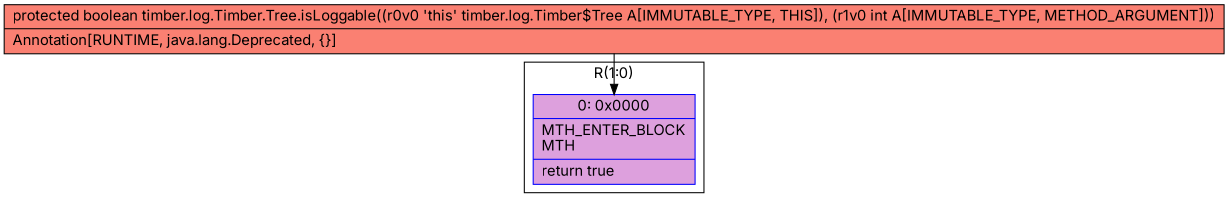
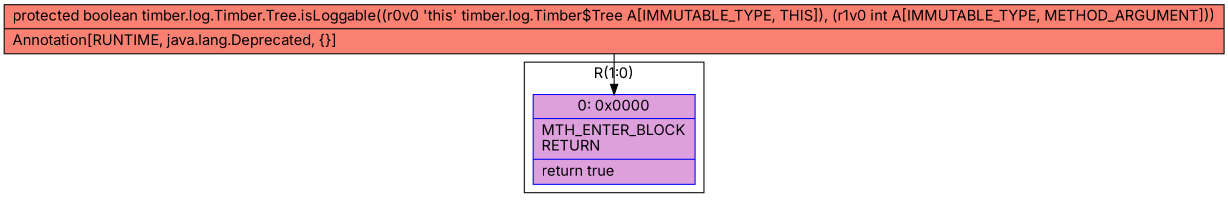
  digraph {
    fontname=Inter
    node [shape=record style=filled fontname=Inter]
-   n1 [color=blue label="{0\:\ 0x0000|MTH_ENTER_BLOCK\lMTH\l|return true\l}" fillcolor=plum]
+   n1 [color=blue label="{0\:\ 0x0000|MTH_ENTER_BLOCK\lRETURN\l|return true\l}" fillcolor=plum]
    n2 [label="{protected boolean timber.log.Timber.Tree.isLoggable((r0v0 'this' timber.log.Timber$Tree A[IMMUTABLE_TYPE, THIS]), (r1v0 int A[IMMUTABLE_TYPE, METHOD_ARGUMENT]))  | Annotation[RUNTIME, java.lang.Deprecated, \{\}]\l}" fillcolor=salmon]
    subgraph cluster_1 {
      label="R(1:0)"
      n1
    }
    n2 -> n1 [fontname=Inter]
  }
